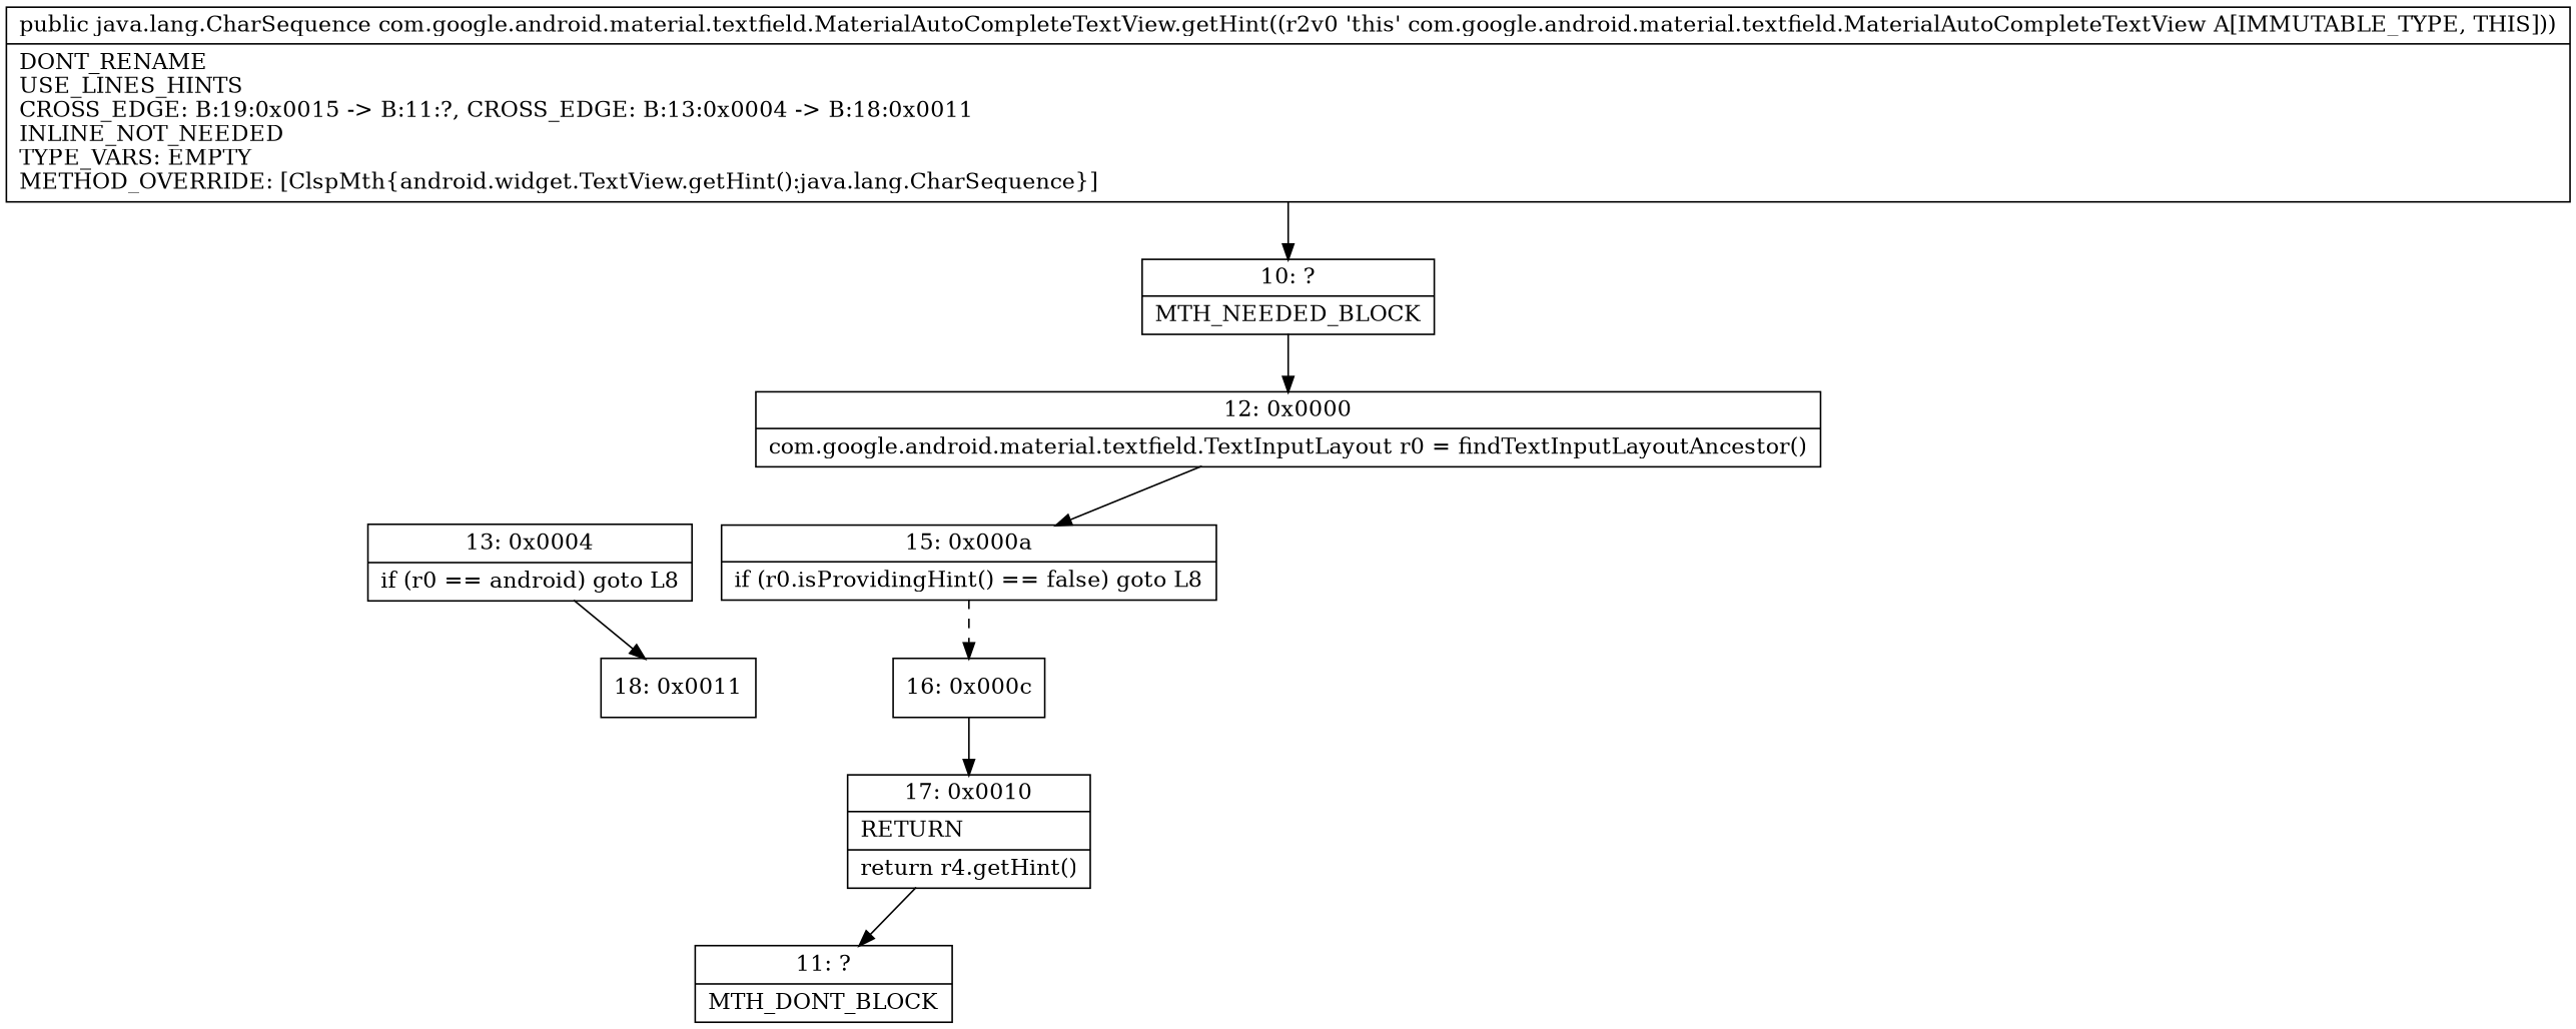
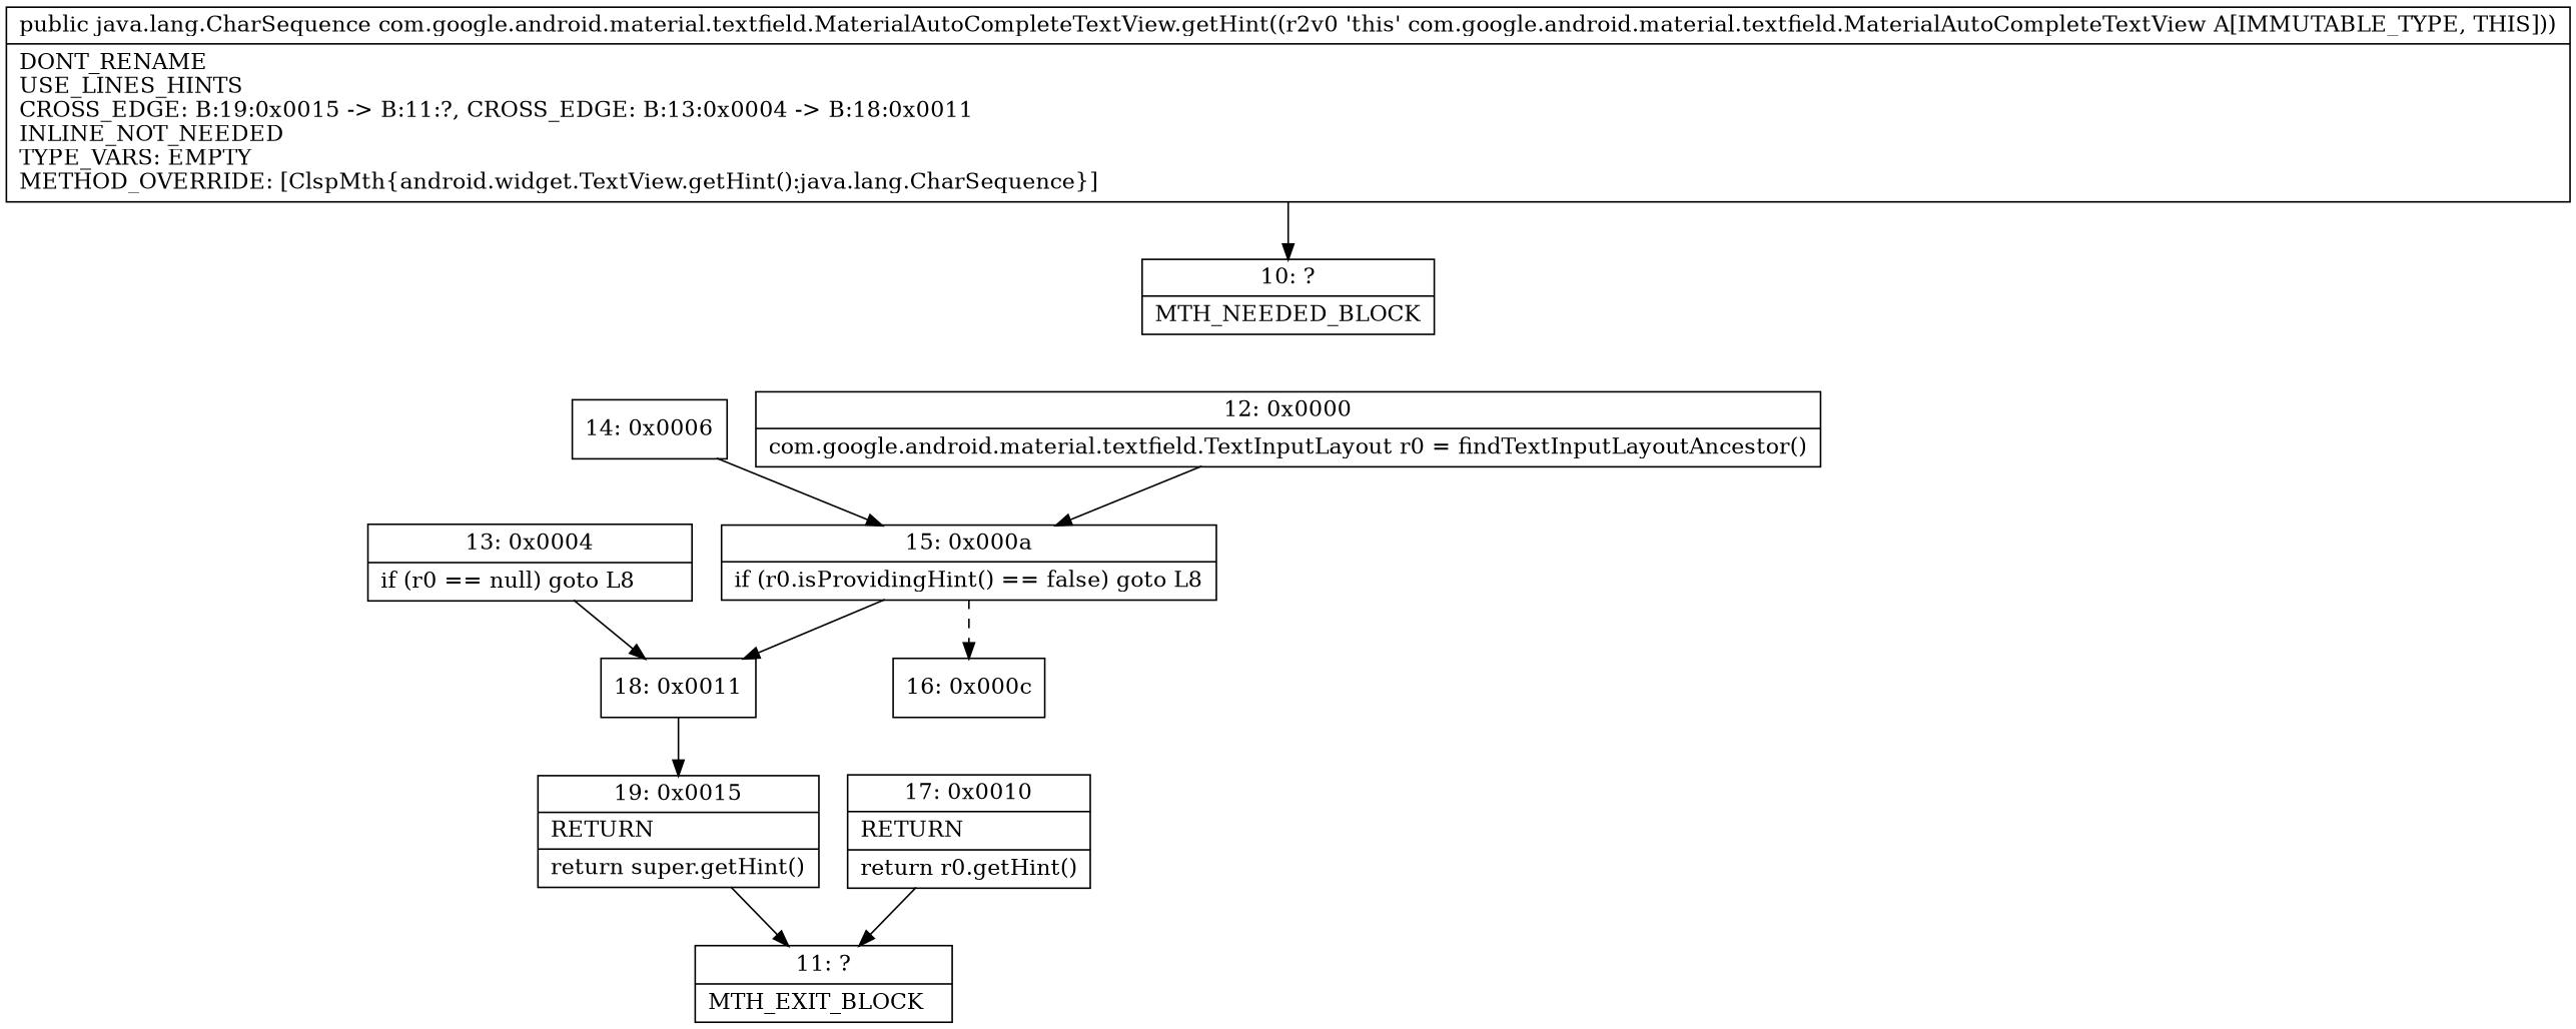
  digraph {
    node [shape=record]
    n1 [label="{10\:\ ?|MTH_NEEDED_BLOCK\l}"]
    n2 [label="{12\:\ 0x0000|com.google.android.material.textfield.TextInputLayout r0 = findTextInputLayoutAncestor()\l}"]
    n3 [label="{15\:\ 0x000a|if (r0.isProvidingHint() == false) goto L8\l}"]
-   n4 [label="{13\:\ 0x0004|if (r0 == android) goto L8\l}"]
+   n4 [label="{13\:\ 0x0004|if (r0 == null) goto L8\l}"]
    n5 [label="{18\:\ 0x0011}"]
+   n6 [label="{14\:\ 0x0006}"]
+   n7 [label="{19\:\ 0x0015|RETURN\l|return super.getHint()\l}"]
    n8 [label="{16\:\ 0x000c}"]
-   n9 [label="{17\:\ 0x0010|RETURN\l|return r4.getHint()\l}"]
-   n10 [label="{11\:\ ?|MTH_DONT_BLOCK\l}"]
+   n9 [label="{17\:\ 0x0010|RETURN\l|return r0.getHint()\l}"]
+   n10 [label="{11\:\ ?|MTH_EXIT_BLOCK\l}"]
    n11 [label="{public java.lang.CharSequence com.google.android.material.textfield.MaterialAutoCompleteTextView.getHint((r2v0 'this' com.google.android.material.textfield.MaterialAutoCompleteTextView A[IMMUTABLE_TYPE, THIS]))  | DONT_RENAME\lUSE_LINES_HINTS\lCROSS_EDGE: B:19:0x0015 \-\> B:11:?, CROSS_EDGE: B:13:0x0004 \-\> B:18:0x0011\lINLINE_NOT_NEEDED\lTYPE_VARS: EMPTY\lMETHOD_OVERRIDE: [ClspMth\{android.widget.TextView.getHint():java.lang.CharSequence\}]\l}"]
-   n1 -> n2
    n2 -> n3
+   n3 -> n5
    n3 -> n8 [style=dashed]
    n4 -> n5
-   n8 -> n9
+   n5 -> n7
+   n6 -> n3
+   n7 -> n10
    n9 -> n10
    n11 -> n1
  }
